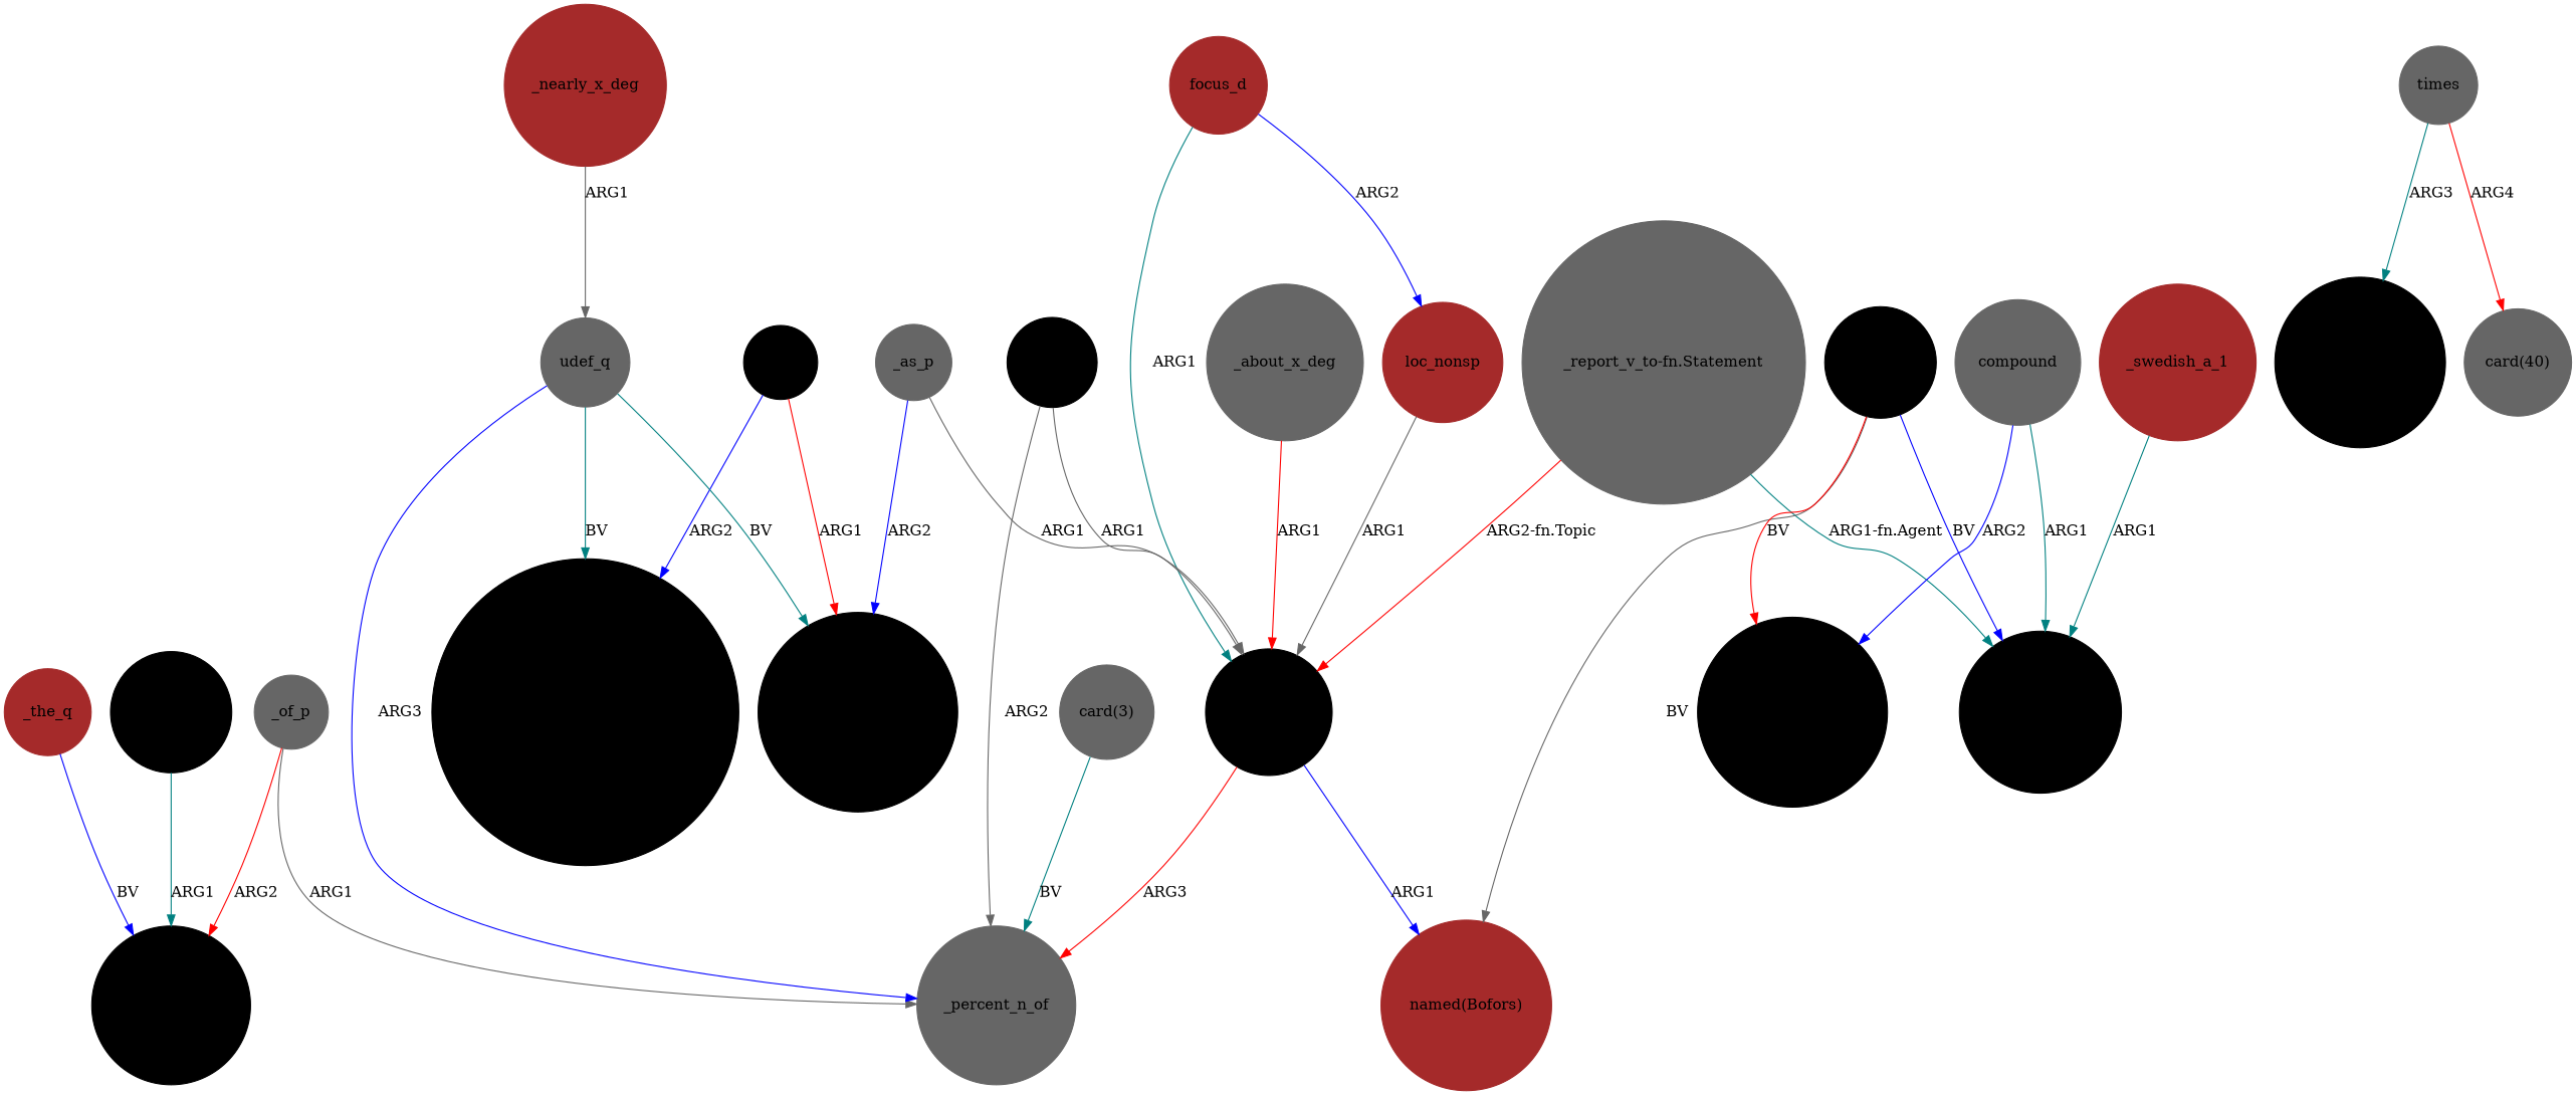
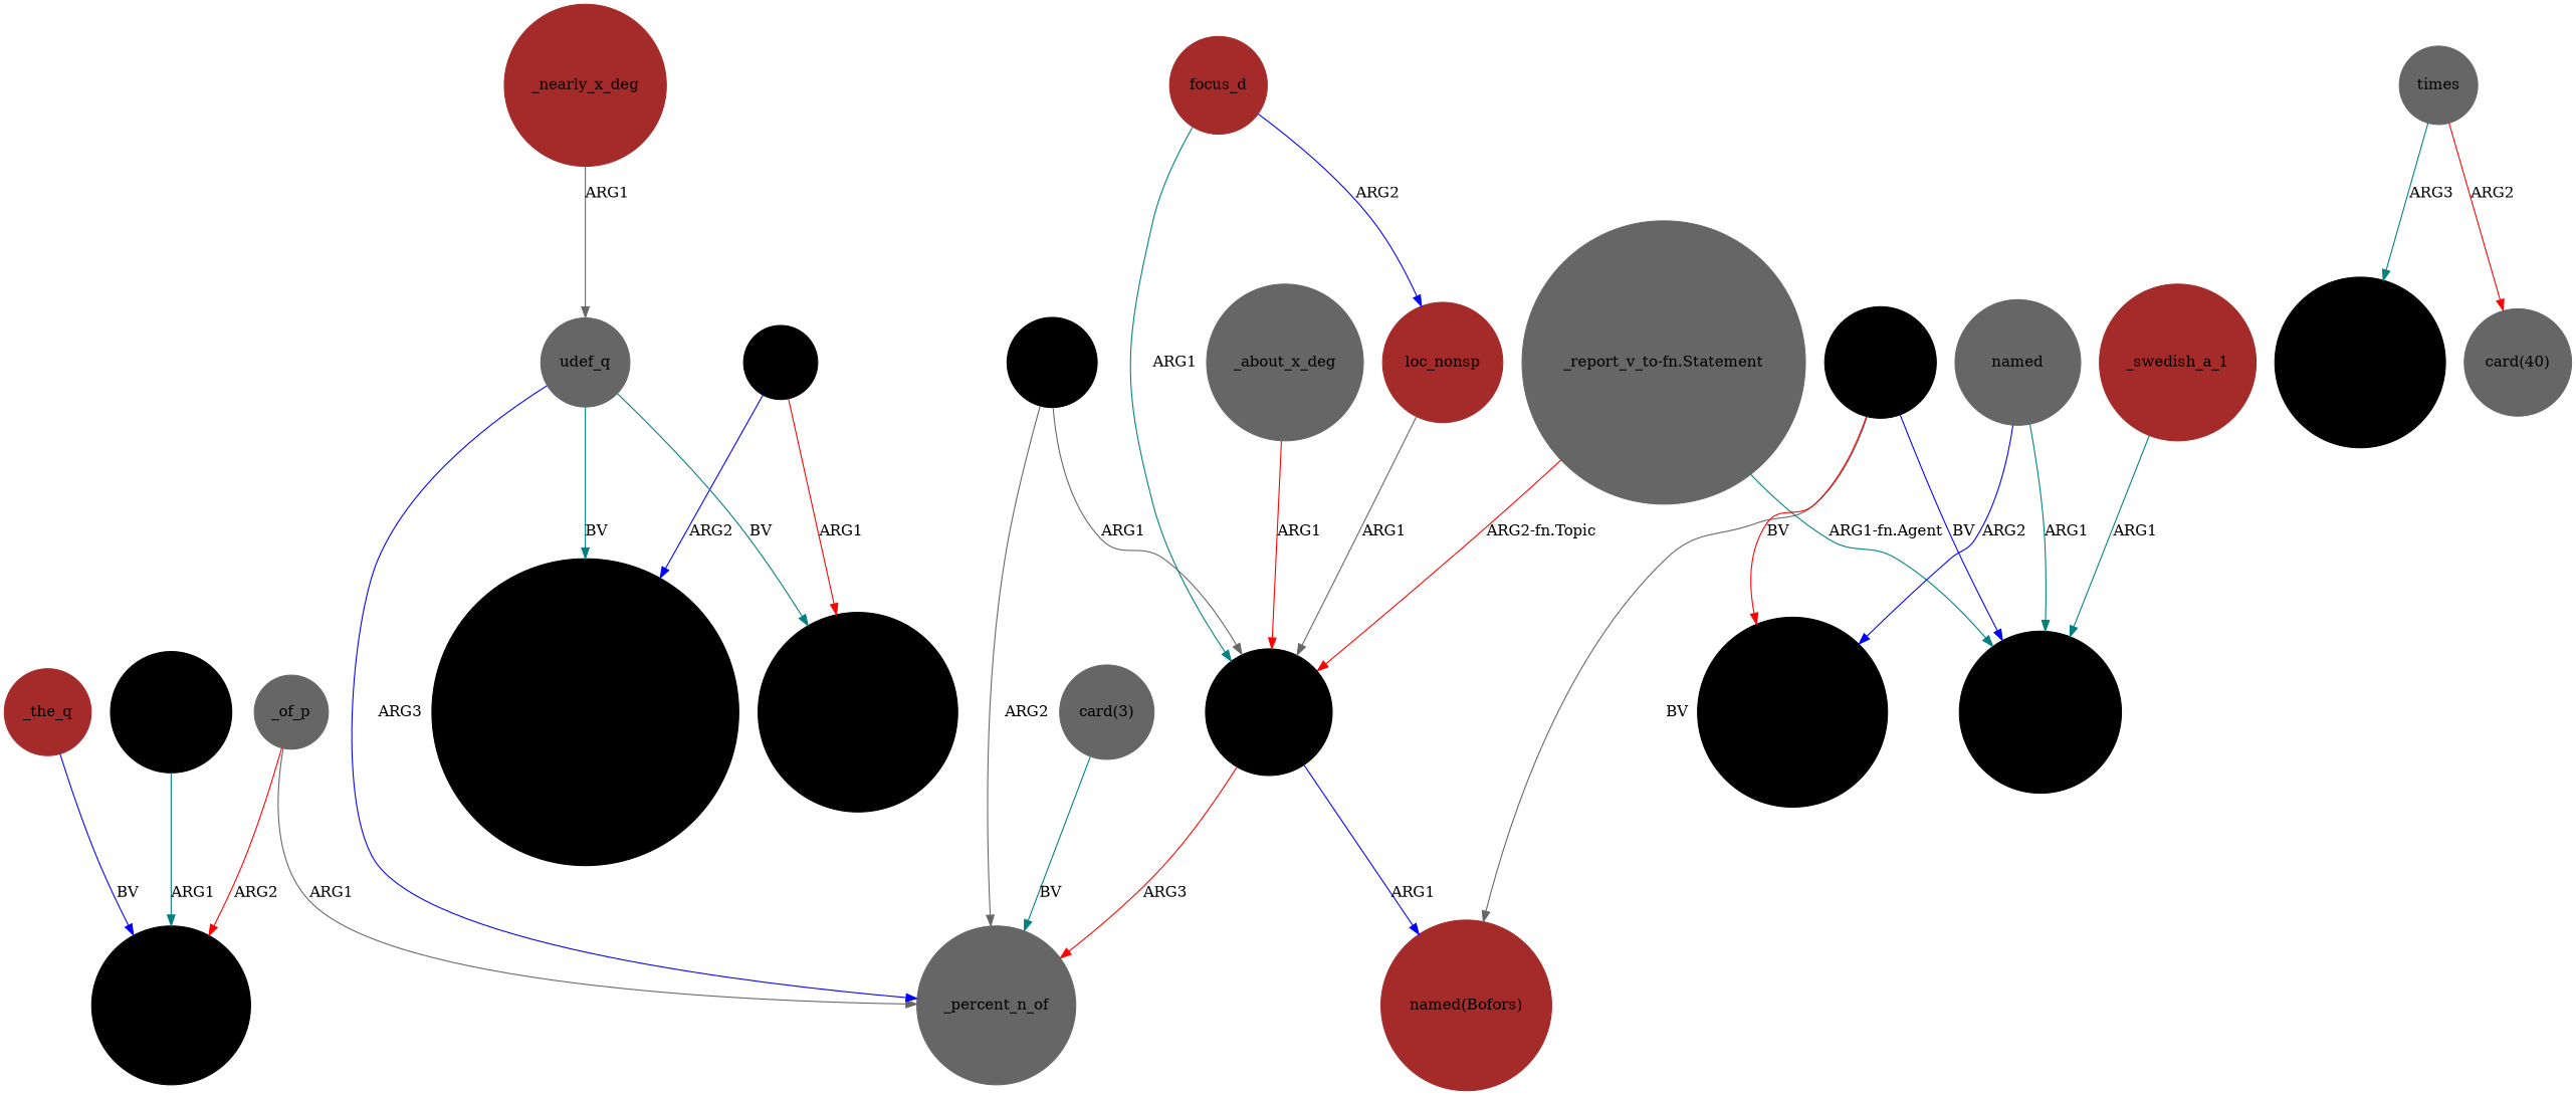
  digraph {
    node [color=black shape=circle style=filled]
    edge [color=teal]
    _to_p
    "_middlemen/nns_u_unknown"
    _commission_n_of
    focus_d [color=brown]
    loc_nonsp [color=brown]
    _pay_v_for
    _percent_n_of [color=gray40]
    "named(Bofors)" [color=brown]
    _of_p [color=gray40]
    _contract_n_1
    "_report_v_to-fn.Statement" [color=gray40]
    "named(Radio)"
    proper_q
    "named(National)"
    times [color=gray40]
    "card(1000000)"
    "card(40)" [color=gray40]
    _swedish_a_1 [color=brown]
    parg_d
    _about_x_deg [color=gray40]
-   compound [color=gray40]
+   compound [color=gray40 label=named]
    _the_q [color=brown]
-   _as_p [color=gray40]
    udef_q [color=gray40]
    _nearly_x_deg [color=brown]
    _total_a_1
    "card(3)" [color=gray40]
    _to_p -> "_middlemen/nns_u_unknown" [color=blue label=ARG2]
    _to_p -> _commission_n_of [color=red label=ARG1]
    focus_d -> loc_nonsp [color=blue label=ARG2]
    focus_d -> _pay_v_for [label=ARG1]
    loc_nonsp -> _pay_v_for [color=gray40 label=ARG1]
    _pay_v_for -> _percent_n_of [color=red label=ARG3]
    _pay_v_for -> "named(Bofors)" [color=blue label=ARG1]
    _of_p -> _percent_n_of [color=gray40 label=ARG1]
    _of_p -> _contract_n_1 [color=red label=ARG2]
    "_report_v_to-fn.Statement" -> _pay_v_for [color=red label="ARG2-fn.Topic"]
    "_report_v_to-fn.Statement" -> "named(Radio)" [label="ARG1-fn.Agent"]
    proper_q -> "named(Bofors)" [color=gray40 label=BV]
    proper_q -> "named(Radio)" [color=blue label=BV]
    proper_q -> "named(National)" [color=red label=BV]
    times -> "card(1000000)" [label=ARG3]
-   times -> "card(40)" [color=red label=ARG4]
+   times -> "card(40)" [color=red label=ARG2]
    _swedish_a_1 -> "named(Radio)" [label=ARG1]
    parg_d -> _pay_v_for [color=gray40 label=ARG1]
    parg_d -> _percent_n_of [color=gray40 label=ARG2]
    _about_x_deg -> _pay_v_for [color=red label=ARG1]
    compound -> "named(Radio)" [label=ARG1]
    compound -> "named(National)" [color=blue label=ARG2]
    _the_q -> _contract_n_1 [color=blue label=BV]
-   _as_p -> _commission_n_of [color=blue label=ARG2]
-   _as_p -> _pay_v_for [color=gray40 label=ARG1]
    udef_q -> "_middlemen/nns_u_unknown" [label=BV]
    udef_q -> _commission_n_of [label=BV]
    udef_q -> _percent_n_of [color=blue label=ARG3]
    _nearly_x_deg -> udef_q [color=gray40 label=ARG1]
    _total_a_1 -> _contract_n_1 [label=ARG1]
    "card(3)" -> _percent_n_of [label=BV]
  }
